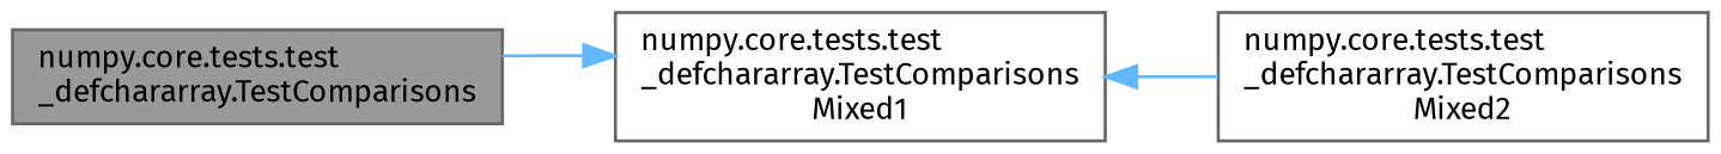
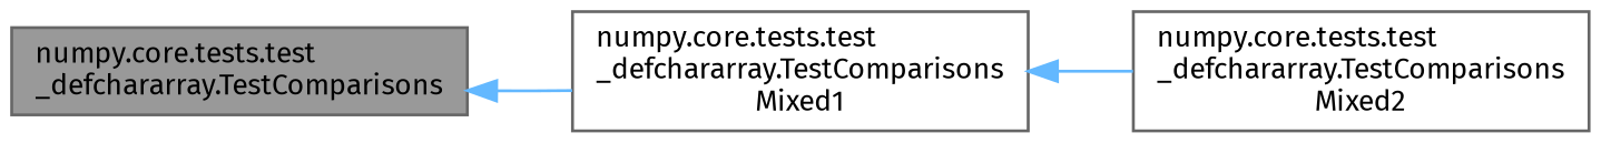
  digraph {
    fontname="Fira Sans"
    rankdir=LR
    node [color=gray40 fillcolor=white fontname="Fira Sans" fontsize=10 shape=box style=filled]
    edge [color=steelblue1 dir=back fontname="Fira Sans" fontsize=10 labelfontname=Helvetica labelfontsize=10 style=solid]
    n1 [fillcolor=grey60 fontcolor=black height=0.2 label="numpy.core.tests.test\l_defchararray.TestComparisons" width=0.4]
    n2 [height=0.2 label="numpy.core.tests.test\l_defchararray.TestComparisons\lMixed1" width=0.4]
    n3 [height=0.2 label="numpy.core.tests.test\l_defchararray.TestComparisons\lMixed2" width=0.4]
-   n2 -> n1
+   n1 -> n2
    n2 -> n3
  }
